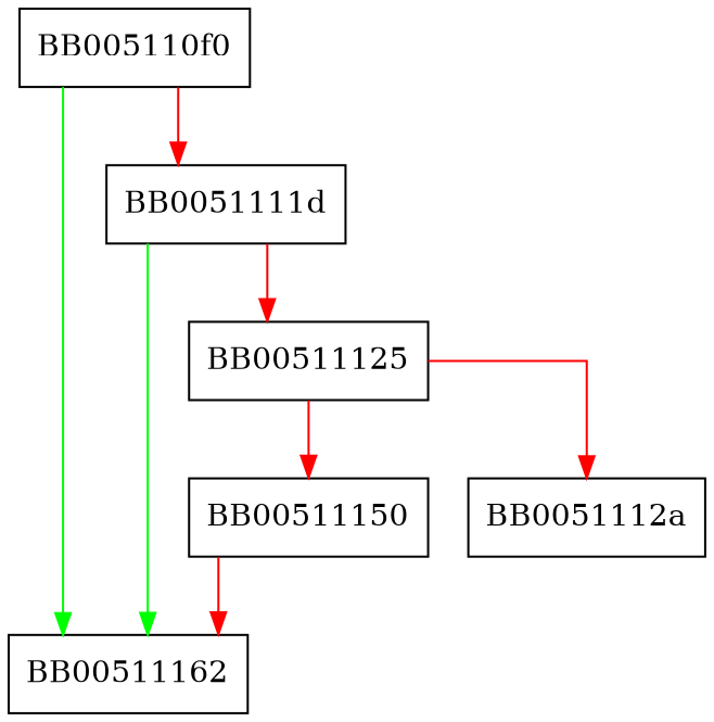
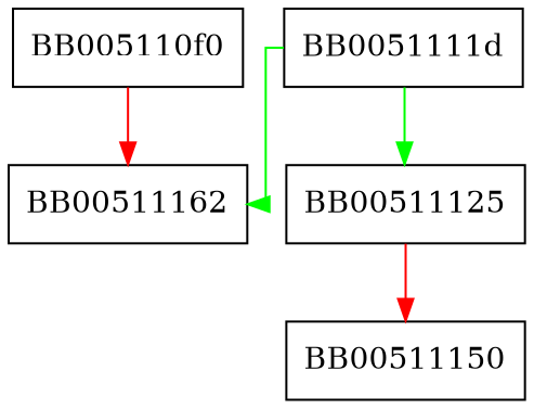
  digraph {
    splines=ortho
    node [shape=box]
    edge [color=red]
    BB005110f0
    BB00511162
    BB0051111d
    BB00511125
    BB00511150
-   BB0051112a
-   BB005110f0 -> BB00511162 [color=green]
-   BB005110f0 -> BB0051111d
+   BB005110f0 -> BB00511162
    BB0051111d -> BB00511162 [color=green]
-   BB0051111d -> BB00511125
+   BB0051111d -> BB00511125 [color=green]
    BB00511125 -> BB00511150
-   BB00511125 -> BB0051112a
-   BB00511150 -> BB00511162
  }
